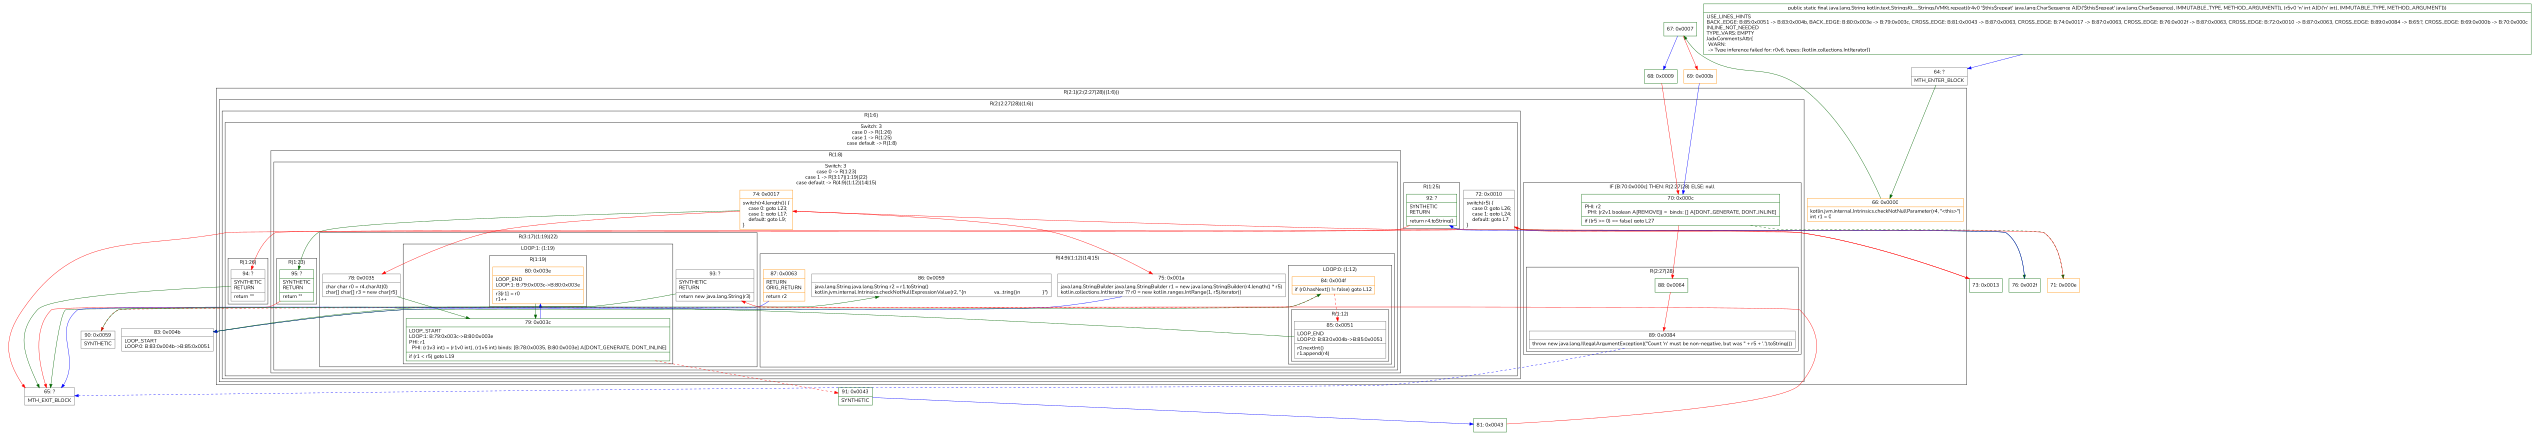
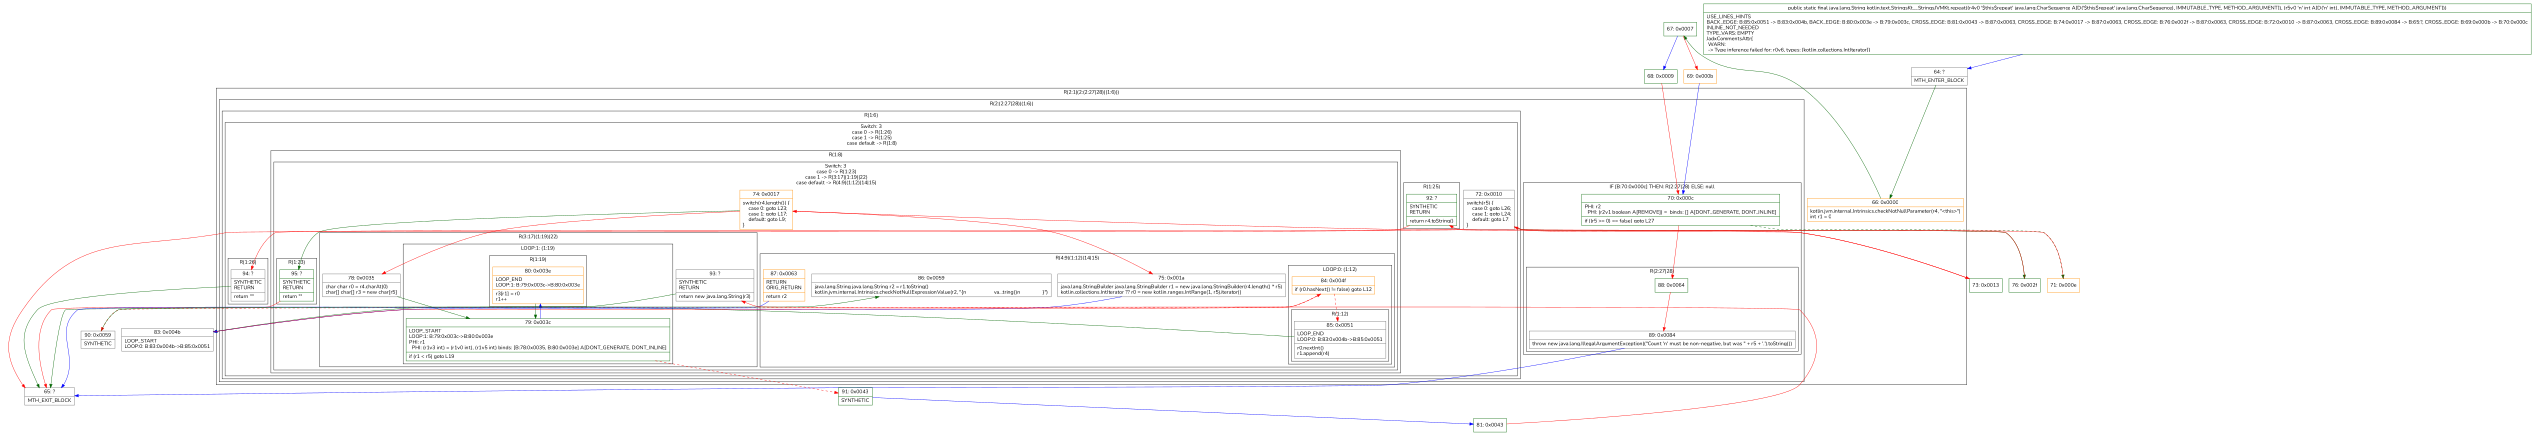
  digraph {
    fontname=Nunito
    node [color=darkgreen fontname=Nunito shape=record]
    edge [color=red fontname=Nunito]
    n1 [label="{88\:\ 0x0064}"]
    n2 [color=gray40 label="{89\:\ 0x0084|throw new java.lang.IllegalArgumentException((\"Count 'n' must be non\-negative, but was \" + r5 + '.').toString())\l}"]
    n3 [label="{70\:\ 0x000c|PHI: r2 \l  PHI: (r2v1 boolean A[REMOVE]) =  binds: [] A[DONT_GENERATE, DONT_INLINE]\l|if ((r5 \>= 0) == false) goto L27\l}"]
    n4 [color=gray40 label="{94\:\ ?|SYNTHETIC\lRETURN\l|return \"\"\l}"]
    n5 [label="{92\:\ ?|SYNTHETIC\lRETURN\l|return r4.toString()\l}"]
    n6 [label="{95\:\ ?|SYNTHETIC\lRETURN\l|return \"\"\l}"]
    n7 [color=darkorange label="{80\:\ 0x003e|LOOP_END\lLOOP:1: B:79:0x003c\-\>B:80:0x003e\l|r3[r1] = r0\lr1++\l}"]
    n8 [label="{79\:\ 0x003c|LOOP_START\lLOOP:1: B:79:0x003c\-\>B:80:0x003e\lPHI: r1 \l  PHI: (r1v3 int) = (r1v0 int), (r1v5 int) binds: [B:78:0x0035, B:80:0x003e] A[DONT_GENERATE, DONT_INLINE]\l|if (r1 \< r5) goto L19\l}"]
    n9 [color=gray40 label="{78\:\ 0x0035|char char r0 = r4.charAt(0)\lchar[] char[] r3 = new char[r5]\l}"]
    n10 [color=gray40 label="{93\:\ ?|SYNTHETIC\lRETURN\l|return new java.lang.String(r3)\l}"]
    n11 [color=gray40 label="{85\:\ 0x0051|LOOP_END\lLOOP:0: B:83:0x004b\-\>B:85:0x0051\l|r0.nextInt()\lr1.append(r4)\l}"]
    n12 [color=darkorange label="{84\:\ 0x004f|if (r0.hasNext() != false) goto L12\l}"]
    n13 [color=gray40 label="{75\:\ 0x001a|java.lang.StringBuilder java.lang.StringBuilder r1 = new java.lang.StringBuilder(r4.length() * r5)\lkotlin.collections.IntIterator ?? r0 = new kotlin.ranges.IntRange(1, r5).iterator()\l}"]
    n14 [color=gray40 label="{86\:\ 0x0059|java.lang.String java.lang.String r2 = r1.toString()\lkotlin.jvm.internal.Intrinsics.checkNotNullExpressionValue(r2, \"\{n                    va…tring()n                \}\")\l}"]
    n15 [color=darkorange label="{87\:\ 0x0063|RETURN\lORIG_RETURN\l|return r2\l}"]
    n16 [color=darkorange label="{74\:\ 0x0017|switch(r4.length()) \{\l    case 0: goto L23;\l    case 1: goto L17;\l    default: goto L9;\l\}\l}"]
    n17 [color=gray40 label="{72\:\ 0x0010|switch(r5) \{\l    case 0: goto L26;\l    case 1: goto L24;\l    default: goto L7;\l\}\l}"]
    n18 [color=darkorange label="{66\:\ 0x0000|kotlin.jvm.internal.Intrinsics.checkNotNullParameter(r4, \"\<this\>\")\lint r1 = 0\l}"]
    n19 [color=gray40 label="{65\:\ ?|MTH_EXIT_BLOCK\l}"]
    n20 [color=darkorange label="{71\:\ 0x000e}"]
    n21 [label="{91\:\ 0x0043|SYNTHETIC\l}"]
    n22 [color=gray40 label="{83\:\ 0x004b|LOOP_START\lLOOP:0: B:83:0x004b\-\>B:85:0x0051\l}"]
    n23 [color=gray40 label="{90\:\ 0x0059|SYNTHETIC\l}"]
    n24 [label="{73\:\ 0x0013}"]
    n25 [label="{76\:\ 0x002f}"]
    n26 [label="{67\:\ 0x0007}"]
    n27 [label="{68\:\ 0x0009}"]
    n28 [color=darkorange label="{69\:\ 0x000b}"]
    n29 [label="{81\:\ 0x0043}"]
    n30 [color=gray40 label="{64\:\ ?|MTH_ENTER_BLOCK\l}"]
    n31 [label="{public static final java.lang.String kotlin.text.StringsKt__StringsJVMKt.repeat((r4v0 '$this$repeat' java.lang.CharSequence A[D('$this$repeat' java.lang.CharSequence), IMMUTABLE_TYPE, METHOD_ARGUMENT]), (r5v0 'n' int A[D('n' int), IMMUTABLE_TYPE, METHOD_ARGUMENT]))  | USE_LINES_HINTS\lBACK_EDGE: B:85:0x0051 \-\> B:83:0x004b, BACK_EDGE: B:80:0x003e \-\> B:79:0x003c, CROSS_EDGE: B:81:0x0043 \-\> B:87:0x0063, CROSS_EDGE: B:74:0x0017 \-\> B:87:0x0063, CROSS_EDGE: B:76:0x002f \-\> B:87:0x0063, CROSS_EDGE: B:72:0x0010 \-\> B:87:0x0063, CROSS_EDGE: B:89:0x0084 \-\> B:65:?, CROSS_EDGE: B:69:0x000b \-\> B:70:0x000c\lINLINE_NOT_NEEDED\lTYPE_VARS: EMPTY\lJadxCommentsAttr\{\l WARN: \l \-\> Type inference failed for: r0v6, types: [kotlin.collections.IntIterator]\}\l}"]
    subgraph cluster_1 {
      label="R(2:1|(2:(2:27|28)|(1:6)))"
      n18
      subgraph cluster_2 {
        label="R(2:(2:27|28)|(1:6))"
        subgraph cluster_3 {
          label="IF [B:70:0x000c] THEN: R(2:27|28) ELSE: null"
          n3
          subgraph cluster_4 {
            label="R(2:27|28)"
            n1
            n2
          }
        }
        subgraph cluster_5 {
          label="R(1:6)"
          subgraph cluster_6 {
            label="Switch: 3\n case 0 -> R(1:26)\n case 1 -> R(1:25)\n case default -> R(1:8)"
            n17
            subgraph cluster_7 {
              label="R(1:26)"
              n4
            }
            subgraph cluster_8 {
              label="R(1:25)"
              n5
            }
            subgraph cluster_9 {
              label="R(1:8)"
              subgraph cluster_10 {
                label="Switch: 3\n case 0 -> R(1:23)\n case 1 -> R(3:17|(1:19)|22)\n case default -> R(4:9|(1:12)|14|15)"
                n16
                subgraph cluster_11 {
                  label="R(1:23)"
                  n6
                }
                subgraph cluster_12 {
                  label="R(3:17|(1:19)|22)"
                  n9
                  n10
                  subgraph cluster_13 {
                    label="LOOP:1: (1:19)"
                    n8
                    subgraph cluster_14 {
                      label="R(1:19)"
                      n7
                    }
                  }
                }
                subgraph cluster_15 {
                  label="R(4:9|(1:12)|14|15)"
                  n13
                  n14
                  n15
                  subgraph cluster_16 {
                    label="LOOP:0: (1:12)"
                    n12
                    subgraph cluster_17 {
                      label="R(1:12)"
                      n11
                    }
                  }
                }
              }
            }
          }
        }
      }
    }
    n1 -> n2
-   n2 -> n19 [color=blue style=dashed]
+   n2 -> n19 [color=blue]
    n3 -> n1
    n3 -> n20 [color=darkgreen style=dashed]
    n4 -> n19 [color=darkgreen]
    n5 -> n19
    n6 -> n19
    n7 -> n8 [color=darkgreen]
    n8 -> n7 [color=blue]
    n8 -> n21 [style=dashed]
    n9 -> n8 [color=darkgreen]
    n10 -> n19 [color=darkgreen]
    n11 -> n22 [color=darkgreen]
    n12 -> n11 [style=dashed]
    n12 -> n23 [style=dashed]
    n13 -> n22 [color=blue]
    n15 -> n19 [color=blue]
    n16 -> n6 [color=darkgreen]
    n16 -> n9
    n16 -> n13
    n17 -> n4
    n17 -> n24
    n17 -> n25 [color=darkgreen]
    n18 -> n26 [color=darkgreen]
    n20 -> n17
    n21 -> n29 [color=blue]
-   n22 -> n12 [color=darkgreen]
+   n22 -> n12
    n23 -> n14 [color=darkgreen]
    n24 -> n16
-   n25 -> n5 [color=blue]
+   n25 -> n5
    n26 -> n27 [color=blue]
    n26 -> n28
    n27 -> n3
    n28 -> n3 [color=blue]
    n29 -> n10
    n30 -> n18 [color=darkgreen]
    n31 -> n30 [color=blue]
  }
